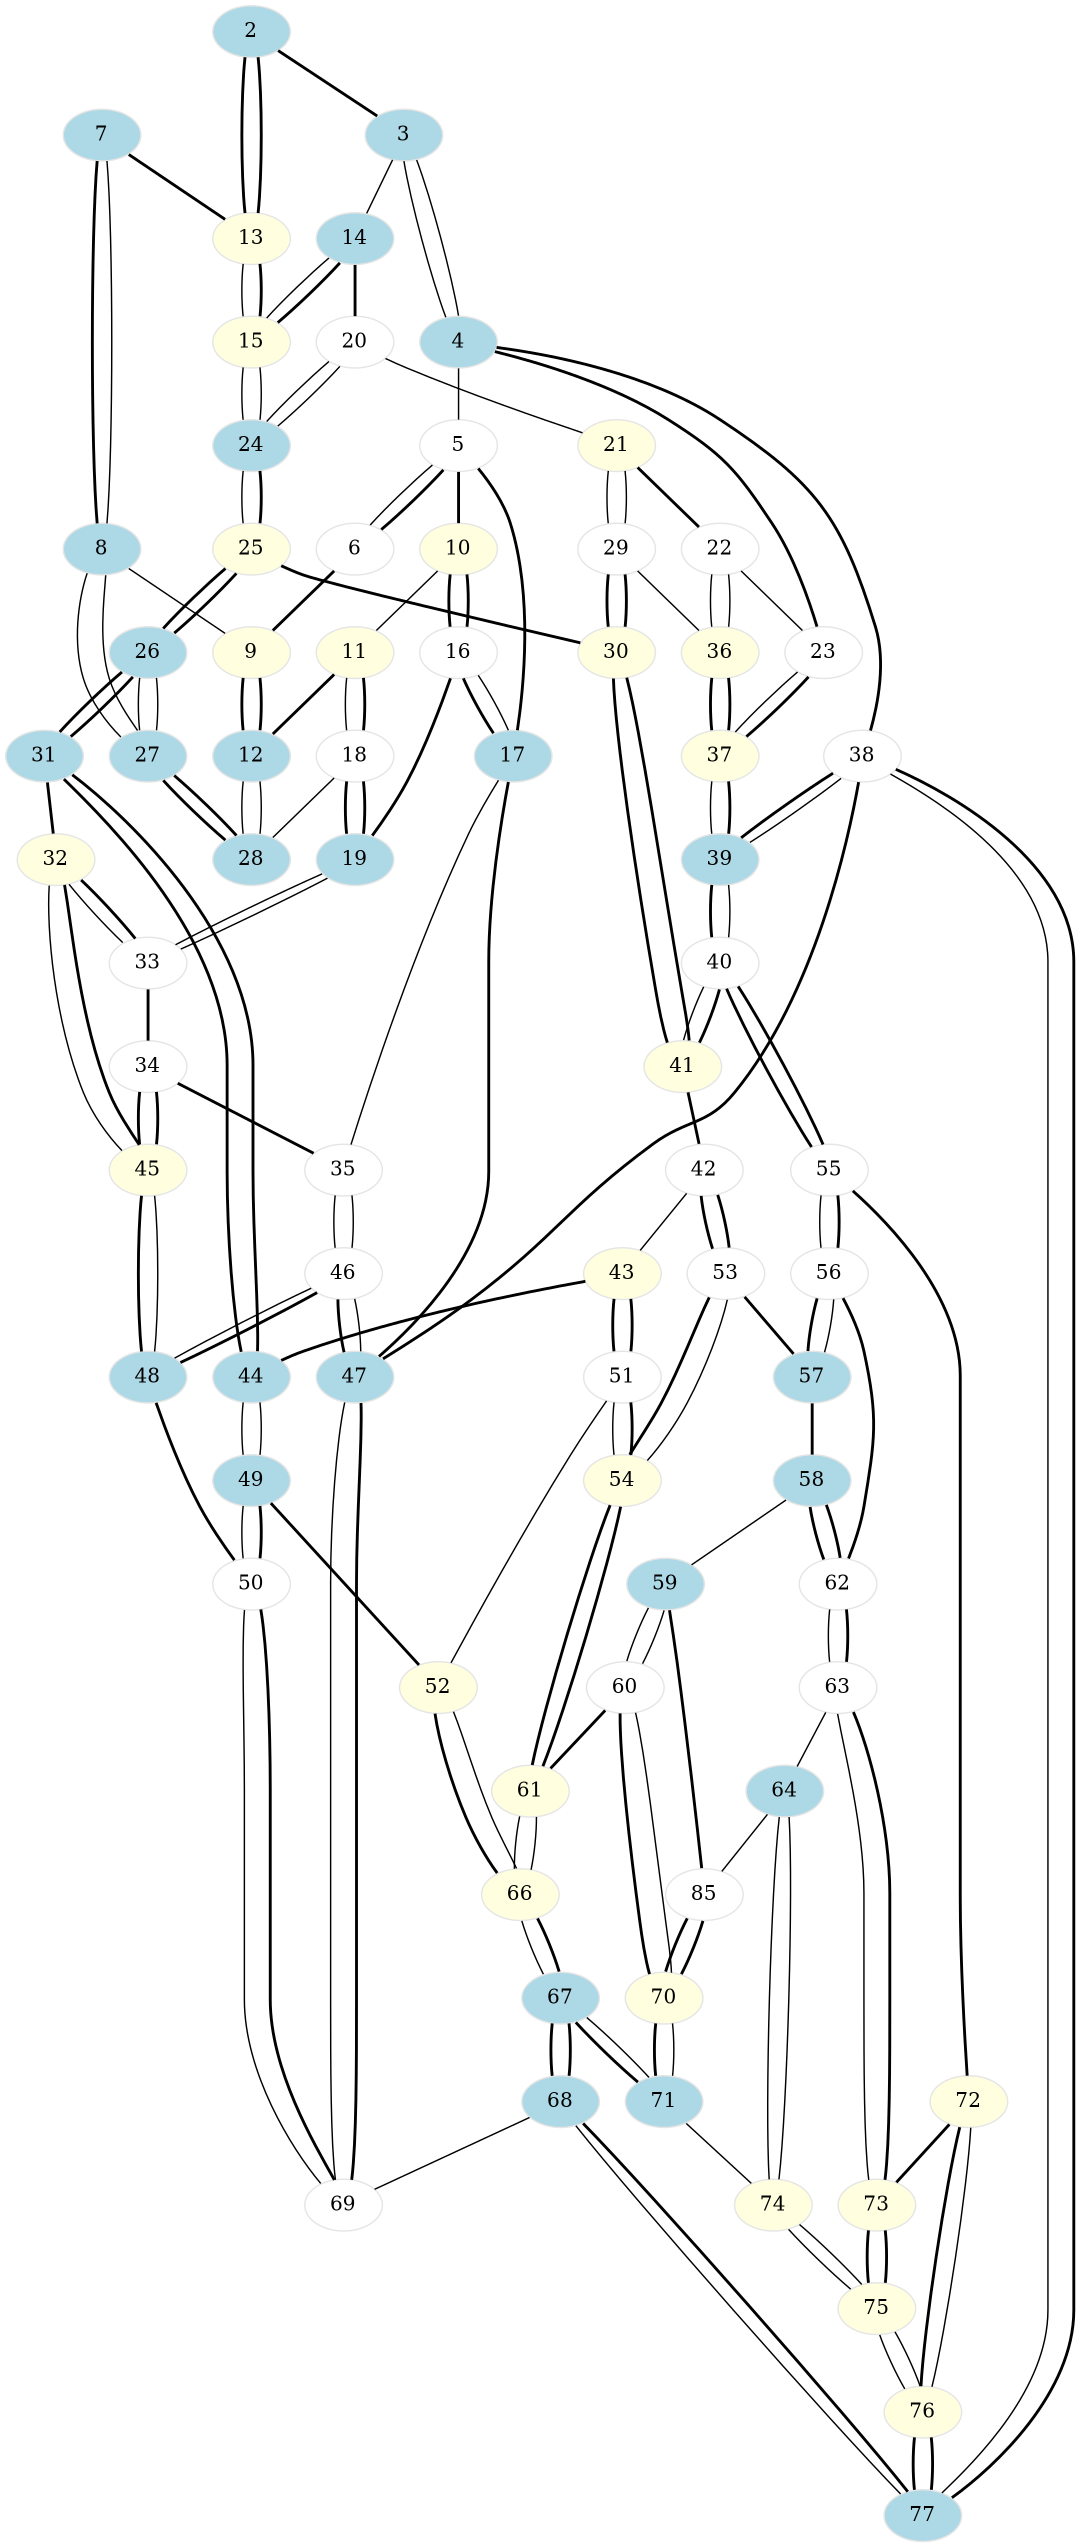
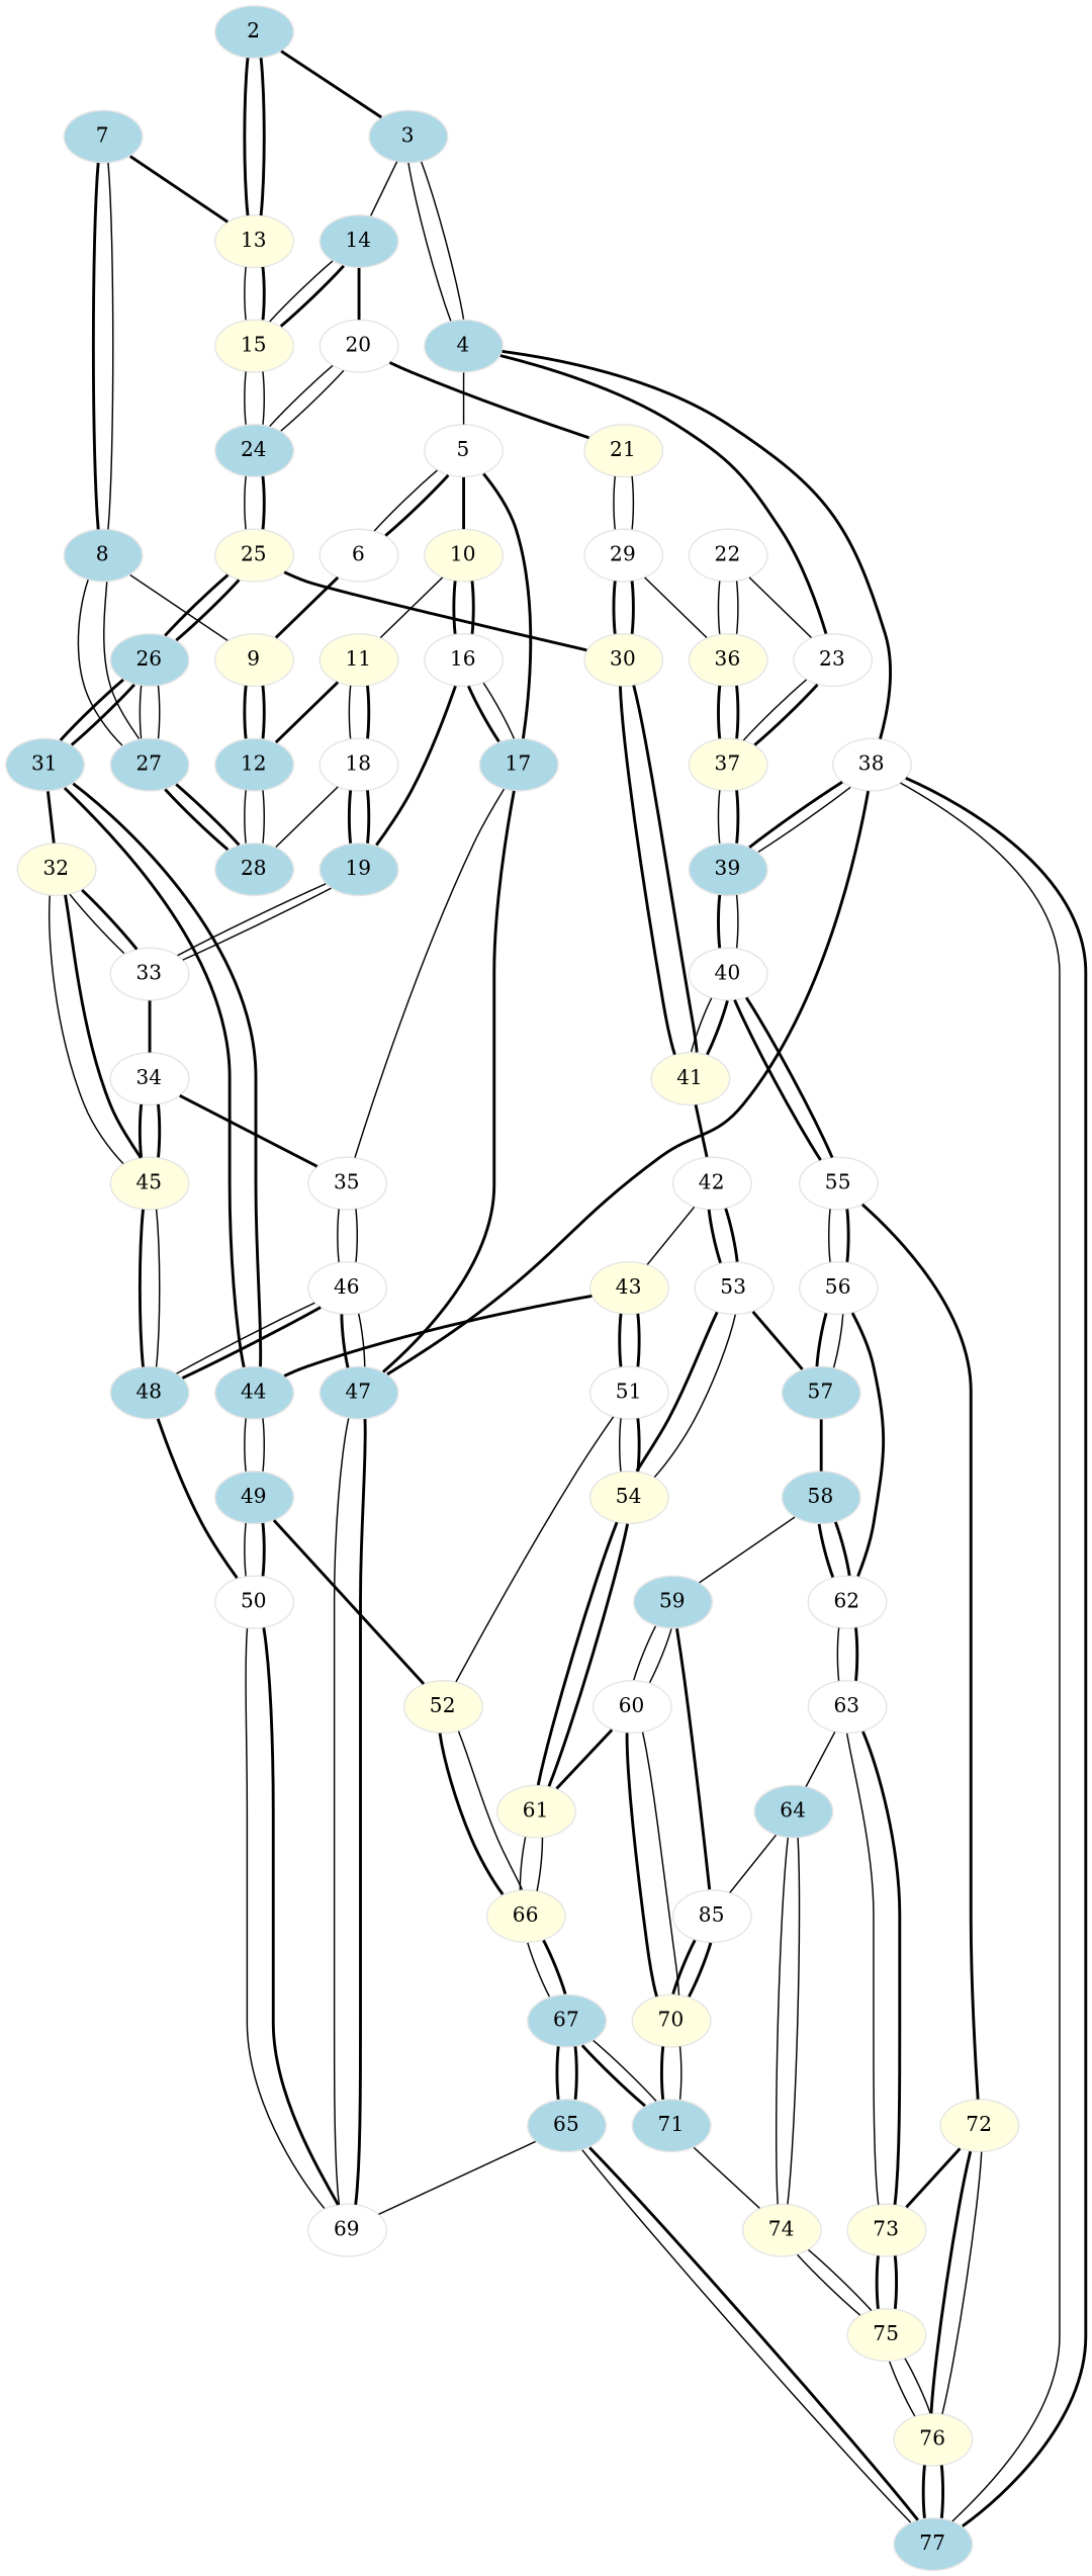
  graph {
    node [color=gray90 fillcolor=lightblue style=filled]
    edge [style=bold]
    2
    3
    13 [fillcolor=lightyellow]
    7
    8
    4
    14
    15 [fillcolor=lightyellow]
    5 [fillcolor=white]
    23 [fillcolor=white]
    38 [fillcolor=white]
    20 [fillcolor=white]
    6 [fillcolor=white]
    10 [fillcolor=lightyellow]
    17
    37 [fillcolor=lightyellow]
    47
    39
    77
    9 [fillcolor=lightyellow]
    11 [fillcolor=lightyellow]
    16 [fillcolor=white]
    35 [fillcolor=white]
    12
    27
    28
    18 [fillcolor=white]
    19
    24
    21 [fillcolor=lightyellow]
    25 [fillcolor=lightyellow]
    33 [fillcolor=white]
    46 [fillcolor=white]
    69 [fillcolor=white]
    34 [fillcolor=white]
    22 [fillcolor=white]
    29 [fillcolor=white]
    36 [fillcolor=lightyellow]
    30 [fillcolor=lightyellow]
    26
    31
    41 [fillcolor=lightyellow]
    32 [fillcolor=lightyellow]
    44
    42 [fillcolor=white]
    45 [fillcolor=lightyellow]
    49
    48
    40 [fillcolor=white]
    55 [fillcolor=white]
    56 [fillcolor=white]
    72 [fillcolor=lightyellow]
    43 [fillcolor=lightyellow]
    53 [fillcolor=white]
    51 [fillcolor=white]
    54 [fillcolor=lightyellow]
    57
    52 [fillcolor=lightyellow]
    50 [fillcolor=white]
    66 [fillcolor=lightyellow]
    61 [fillcolor=lightyellow]
    67
    58
    62 [fillcolor=white]
    73 [fillcolor=lightyellow]
    76 [fillcolor=lightyellow]
    63 [fillcolor=white]
    59
    60 [fillcolor=white]
    n70 [fillcolor=white label=85]
    70 [fillcolor=lightyellow]
    71
    64
    74 [fillcolor=lightyellow]
    75 [fillcolor=lightyellow]
-   68
+   68 [label=65]
    2 -- 3
    2 -- 13
    2 -- 13
    3 -- 4 [style=solid]
    3 -- 4 [style=solid]
    3 -- 14 [style=solid]
    13 -- 15 [style=solid]
    13 -- 15
    7 -- 13
    7 -- 8
    7 -- 8 [style=solid]
    8 -- 9 [style=solid]
    8 -- 27 [style=solid]
    8 -- 27 [style=solid]
    4 -- 5 [style=solid]
    4 -- 23
    4 -- 38
    14 -- 15 [style=solid]
    14 -- 15
    14 -- 20
    15 -- 24 [style=solid]
    15 -- 24 [style=solid]
    5 -- 6 [style=solid]
    5 -- 6
    5 -- 10
    5 -- 17
    23 -- 37 [style=solid]
    23 -- 37
    38 -- 47
    38 -- 39
    38 -- 39 [style=solid]
    38 -- 77 [style=solid]
    38 -- 77
    20 -- 24 [style=solid]
    20 -- 24 [style=solid]
-   20 -- 21 [style=solid]
+   20 -- 21
    6 -- 9
    10 -- 11 [style=solid]
    10 -- 16
    10 -- 16
    17 -- 47
    17 -- 35 [style=solid]
    37 -- 39 [style=solid]
    37 -- 39
    47 -- 69 [style=solid]
    47 -- 69
    39 -- 40
    39 -- 40 [style=solid]
    9 -- 12
    9 -- 12
    11 -- 12
    11 -- 18 [style=solid]
    11 -- 18
    16 -- 17
    16 -- 17 [style=solid]
    16 -- 19
    35 -- 46 [style=solid]
    35 -- 46 [style=solid]
    12 -- 28 [style=solid]
    12 -- 28 [style=solid]
    27 -- 28
    27 -- 28
    18 -- 28 [style=solid]
    18 -- 19
    18 -- 19
    19 -- 33 [style=solid]
    19 -- 33 [style=solid]
    24 -- 25 [style=solid]
    24 -- 25
-   21 -- 22
    21 -- 29 [style=solid]
    21 -- 29 [style=solid]
    25 -- 30
    25 -- 26
    25 -- 26
    33 -- 34
    46 -- 47
    46 -- 47 [style=solid]
    46 -- 48 [style=solid]
    46 -- 48
    34 -- 35
    34 -- 45
    34 -- 45
    22 -- 23 [style=solid]
    22 -- 36 [style=solid]
    22 -- 36 [style=solid]
    29 -- 36 [style=solid]
    29 -- 30
    29 -- 30
    36 -- 37
    36 -- 37
    30 -- 41
    30 -- 41
    26 -- 27 [style=solid]
    26 -- 27 [style=solid]
    26 -- 31
    26 -- 31
    31 -- 32
    31 -- 44
    31 -- 44
    41 -- 42
    32 -- 33 [style=solid]
    32 -- 33
    32 -- 45 [style=solid]
    32 -- 45
    44 -- 49 [style=solid]
    44 -- 49 [style=solid]
    42 -- 43 [style=solid]
    42 -- 53
    42 -- 53
    45 -- 48
    45 -- 48 [style=solid]
    49 -- 52
    49 -- 50 [style=solid]
    49 -- 50
    48 -- 50
    40 -- 41 [style=solid]
    40 -- 41
    40 -- 55
    40 -- 55
    55 -- 56 [style=solid]
    55 -- 56
    55 -- 72
    56 -- 57
    56 -- 57 [style=solid]
    56 -- 62
    72 -- 73
    72 -- 76
    72 -- 76 [style=solid]
    43 -- 44
    43 -- 51
    43 -- 51
    53 -- 54
    53 -- 54 [style=solid]
    53 -- 57
    51 -- 54 [style=solid]
    51 -- 54
    51 -- 52 [style=solid]
    54 -- 61
    54 -- 61
    57 -- 58
    52 -- 66
    52 -- 66 [style=solid]
    50 -- 69 [style=solid]
    50 -- 69
    66 -- 67 [style=solid]
    66 -- 67
    61 -- 66 [style=solid]
    61 -- 66 [style=solid]
    67 -- 71
    67 -- 71 [style=solid]
    67 -- 68
    67 -- 68
    58 -- 62
    58 -- 62
    58 -- 59 [style=solid]
    62 -- 63 [style=solid]
    62 -- 63
    73 -- 75
    73 -- 75
    76 -- 77
    76 -- 77
    63 -- 73 [style=solid]
    63 -- 73
    63 -- 64 [style=solid]
    59 -- 60 [style=solid]
    59 -- 60 [style=solid]
    59 -- n70
    60 -- 61
    60 -- 70
    60 -- 70 [style=solid]
    n70 -- 70
    n70 -- 70
    70 -- 71
    70 -- 71 [style=solid]
    71 -- 74 [style=solid]
    64 -- n70 [style=solid]
    64 -- 74 [style=solid]
    64 -- 74 [style=solid]
    74 -- 75 [style=solid]
    74 -- 75 [style=solid]
    75 -- 76 [style=solid]
    75 -- 76 [style=solid]
    68 -- 77 [style=solid]
    68 -- 77
    68 -- 69 [style=solid]
  }
